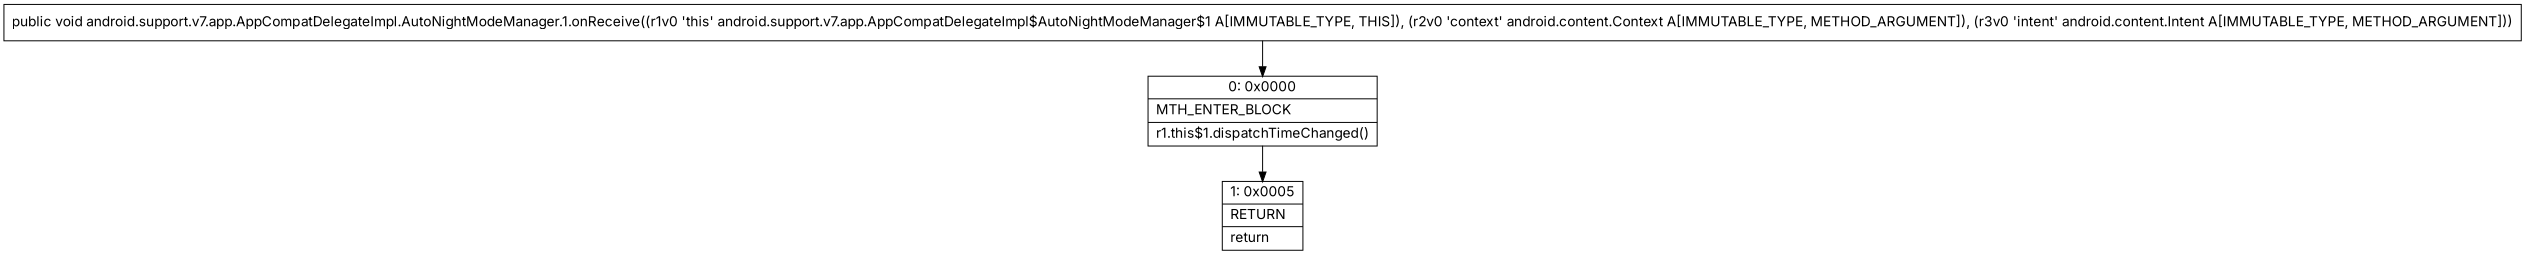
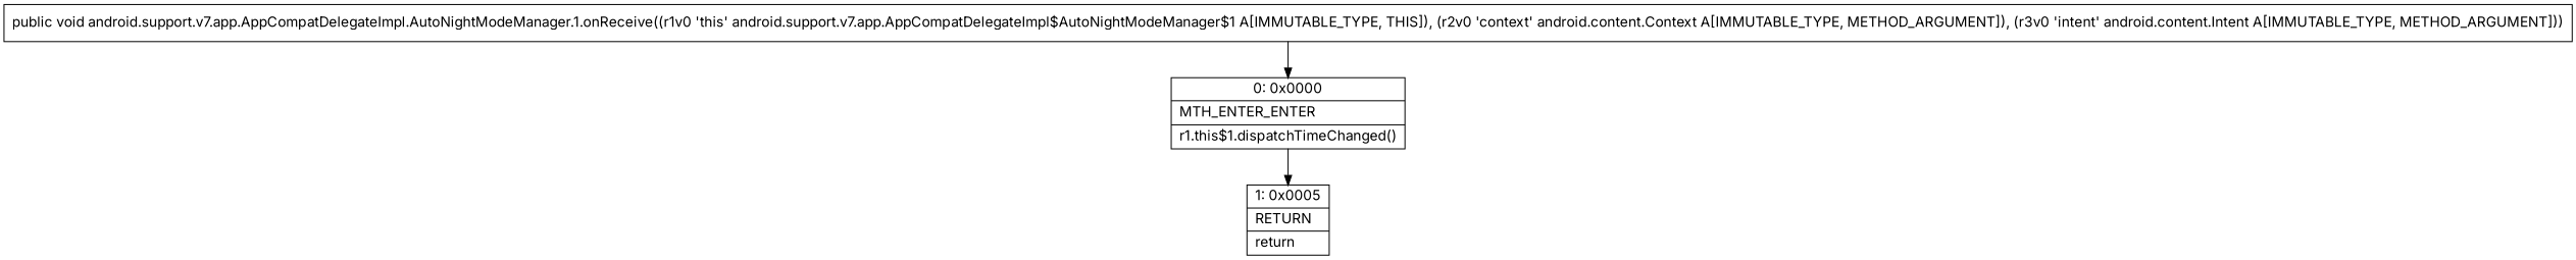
  digraph {
    fontname=Inter
    node [shape=record fontname=Inter]
    edge [fontname=Inter]
-   n1 [label="{0\:\ 0x0000|MTH_ENTER_BLOCK\l|r1.this$1.dispatchTimeChanged()\l}"]
+   n1 [label="{0\:\ 0x0000|MTH_ENTER_ENTER\l|r1.this$1.dispatchTimeChanged()\l}"]
    n2 [label="{1\:\ 0x0005|RETURN\l|return\l}"]
    n3 [label="{public void android.support.v7.app.AppCompatDelegateImpl.AutoNightModeManager.1.onReceive((r1v0 'this' android.support.v7.app.AppCompatDelegateImpl$AutoNightModeManager$1 A[IMMUTABLE_TYPE, THIS]), (r2v0 'context' android.content.Context A[IMMUTABLE_TYPE, METHOD_ARGUMENT]), (r3v0 'intent' android.content.Intent A[IMMUTABLE_TYPE, METHOD_ARGUMENT])) }"]
    n1 -> n2
    n3 -> n1
  }
